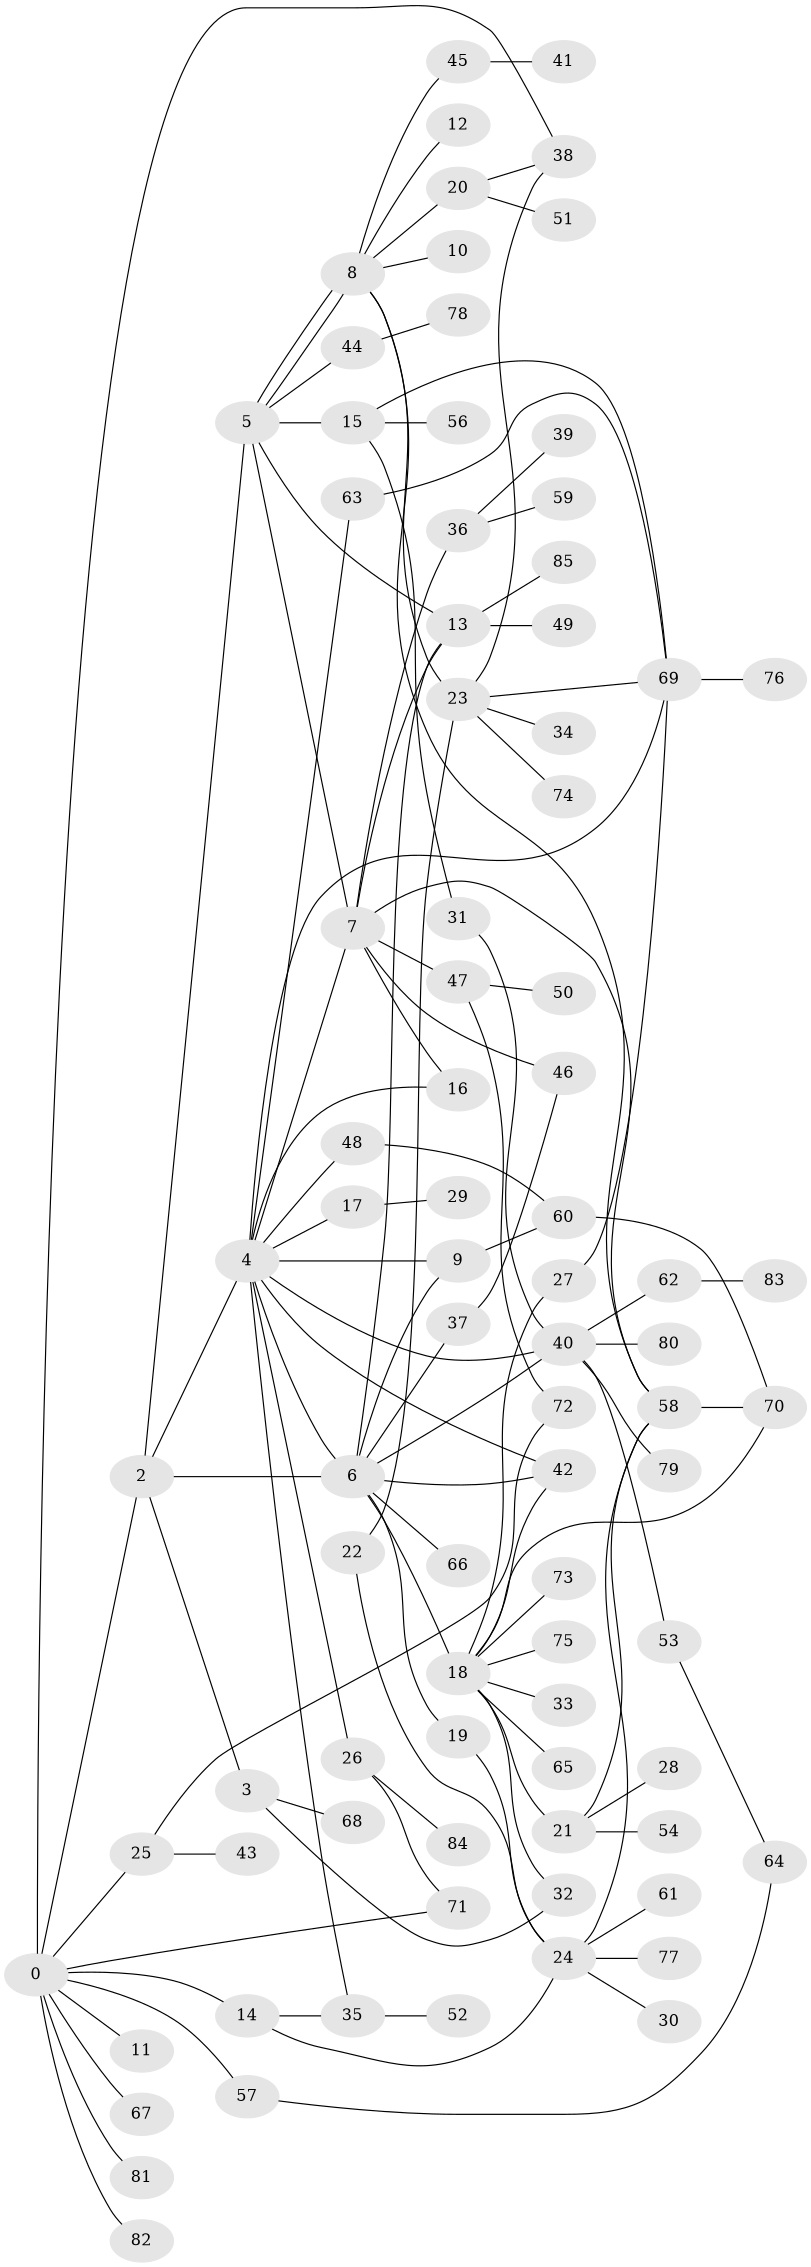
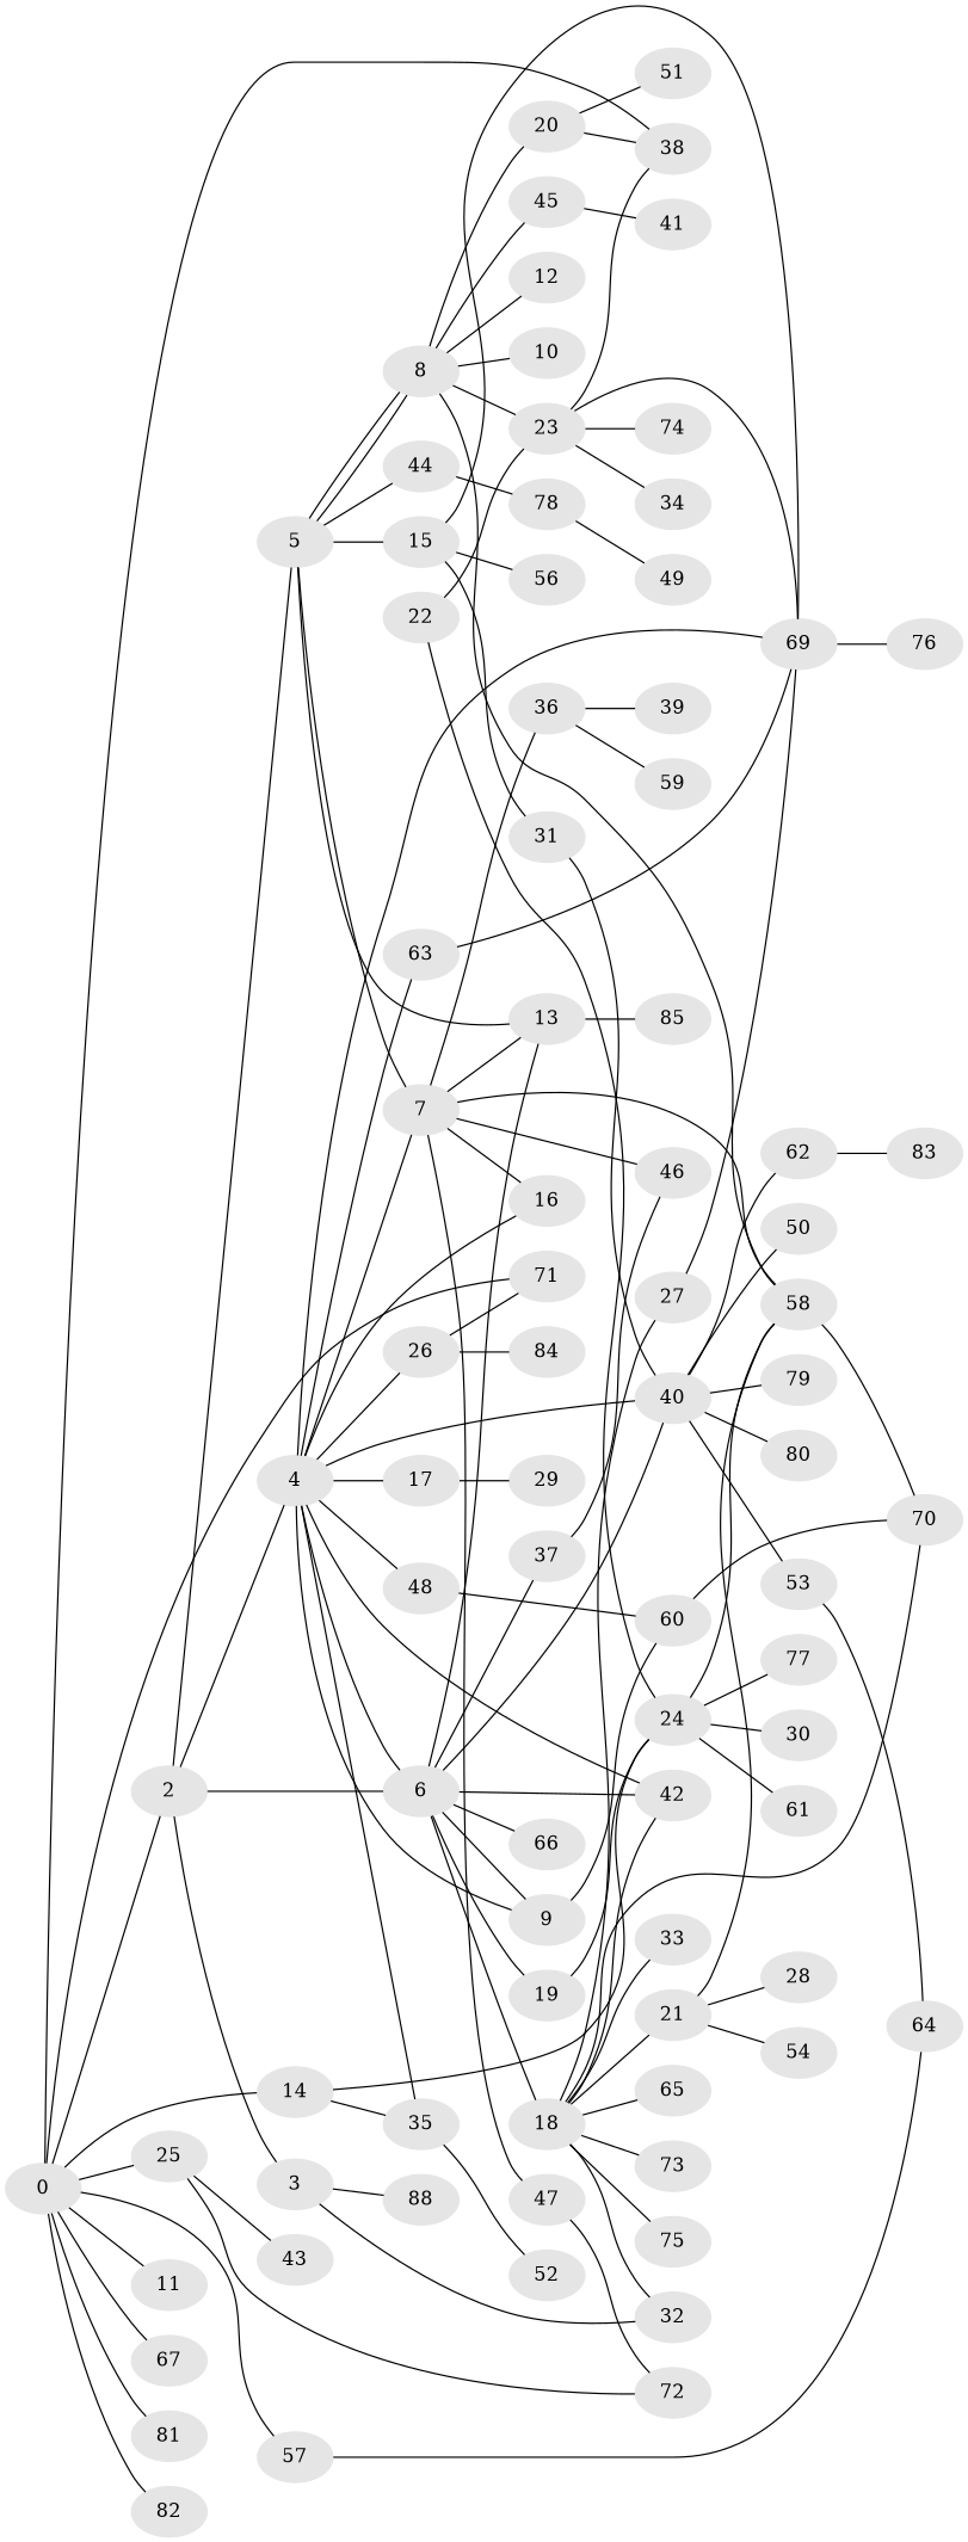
  graph {
    rankdir=LR
    node [color=gray90 style=filled]
    n1 [label=0]
    2
    11
    14
    25
    38
    57
    67
    71
    81
    82
    3
    4
    5
    6
    35
    24
    43
    72
    64
    32
-   68
+   68 [label=88]
    7
    9
    16
    17
    26
    40
    42
    48
    63
    69
    8
    13
    15
    44
    18
    19
    37
    66
    36
    46
    47
    58
    60
    29
    84
    52
    50
    53
    62
    79
    80
    76
    10
    12
    20
    23
    45
    49
    85
    31
    56
    78
    21
    27
    33
    65
    70
    73
    75
    22
    39
    59
    51
    34
    74
    41
    30
    61
    77
    28
    54
    83
    n1 -- 2
    n1 -- 11
    n1 -- 14
    n1 -- 25
    n1 -- 38
    n1 -- 57
    n1 -- 67
    n1 -- 71
    n1 -- 81
    n1 -- 82
    2 -- 3
    2 -- 4
    2 -- 5
    2 -- 6
    14 -- 35
    14 -- 24
    25 -- 43
    25 -- 72
    57 -- 64
    3 -- 32
    3 -- 68
    4 -- 6
    4 -- 35
    4 -- 7
    4 -- 9
    4 -- 16
    4 -- 17
    4 -- 26
    4 -- 40
    4 -- 42
    4 -- 48
    4 -- 63
    4 -- 69
    5 -- 7
    5 -- 8
    5 -- 8
    5 -- 13
    5 -- 15
    5 -- 44
    6 -- 9
    6 -- 40
    6 -- 42
    6 -- 13
    6 -- 18
    6 -- 19
    6 -- 37
    6 -- 66
    35 -- 52
    24 -- 58
    24 -- 30
    24 -- 61
    24 -- 77
    7 -- 16
    7 -- 13
    7 -- 36
    7 -- 46
    7 -- 47
    7 -- 58
    9 -- 60
    17 -- 29
    26 -- 71
    26 -- 84
-   47 -- 50
+   40 -- 50
    40 -- 53
    40 -- 62
    40 -- 79
    40 -- 80
    48 -- 60
    63 -- 69
    69 -- 76
    8 -- 58
    8 -- 10
    8 -- 12
    8 -- 20
    8 -- 23
    8 -- 45
-   13 -- 49
+   78 -- 49
    13 -- 85
    15 -- 69
    15 -- 31
    15 -- 56
    44 -- 78
    18 -- 32
    18 -- 42
    18 -- 21
    18 -- 27
    18 -- 33
    18 -- 65
    18 -- 70
    18 -- 73
    18 -- 75
    19 -- 24
    37 -- 46
    36 -- 39
    36 -- 59
    47 -- 72
    58 -- 70
    60 -- 70
    53 -- 64
    62 -- 83
    20 -- 38
    20 -- 51
    23 -- 38
    23 -- 69
    23 -- 34
    23 -- 74
    45 -- 41
    31 -- 40
    21 -- 58
    21 -- 28
    21 -- 54
    27 -- 69
    22 -- 24
    22 -- 23
  }
